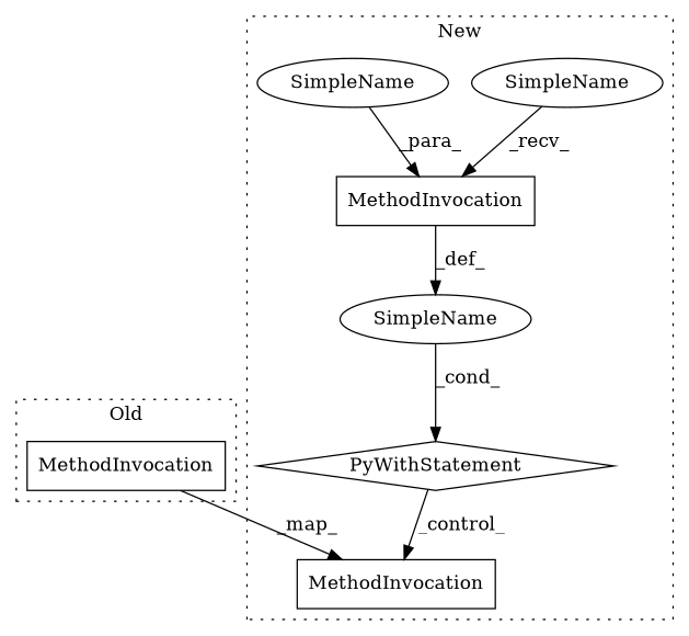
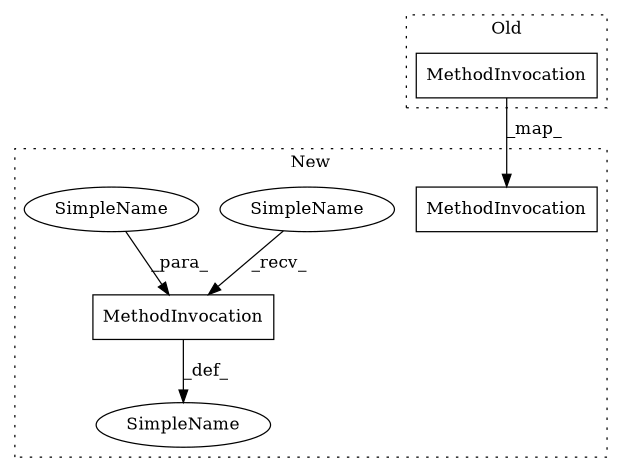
  digraph {
    node [a=32 l="9,1" shape=box]
    n1 [l="7,1" label=MethodInvocation s="7185,7202"]
    n2 [label=MethodInvocation s="7221,7324"]
    n3 [a=42 l=6 label=SimpleName s=7178 shape=ellipse]
    n4 [a=42 l=10 label=SimpleName s=7192 shape=ellipse]
    n5 [a=42 label=SimpleName shape=ellipse l=""]
-   n6 [a=104 l="10,2" label=PyWithStatement s="7168,7203" shape=diamond]
    n7 [label=MethodInvocation s="7165,7266"]
    subgraph cluster_1 {
      label=New
      style=dotted
      n1
      n2
      n3
      n4
      n5
-     n6
    }
    subgraph cluster_2 {
      label=Old
      style=dotted
      n7
    }
    n1 -> n5 [label=_def_]
    n3 -> n1 [label=_recv_]
    n4 -> n1 [label=_para_]
-   n5 -> n6 [label=_cond_]
-   n6 -> n2 [label=_control_]
    n7 -> n2 [label=_map_]
  }
